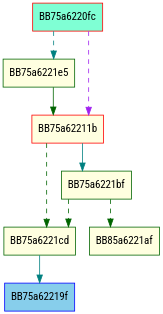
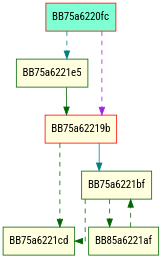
  digraph {
    fontname="Roboto Condensed"
    splines=ortho
    node [color=darkgreen fillcolor=lightyellow fontname="Roboto Condensed" shape=box style=filled]
    edge [color=darkgreen fontname="Roboto Condensed" style=dashed]
    BB75a6220fc [color=red fillcolor=aquamarine]
    BB75a6221e5
-   BB75a62211b [color=red]
+   BB75a62211b [color=red label=BB75a62219b]
    BB75a6221bf
    BB75a6221cd
    n6 [label=BB85a6221af]
-   BB75a62219f [color=blue fillcolor=skyblue]
    BB75a6220fc -> BB75a6221e5 [color=teal]
    BB75a6220fc -> BB75a62211b [color=purple]
    BB75a6221e5 -> BB75a62211b [style=solid]
    BB75a62211b -> BB75a6221bf [color=teal style=solid]
    BB75a62211b -> BB75a6221cd
    BB75a6221bf -> BB75a6221cd
    BB75a6221bf -> n6
-   BB75a6221cd -> BB75a62219f [color=teal style=solid]
+   n6 -> BB75a6221bf
  }
